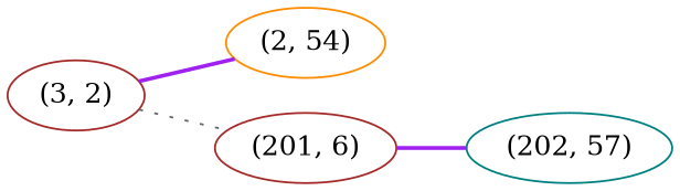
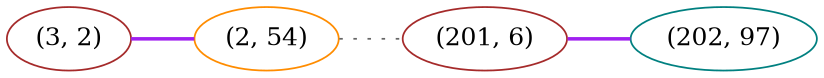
  graph {
    rankdir=LR
    node [color=brown]
    edge [color=purple style=bold weight=1]
    "(2, 54)" [color=darkorange]
    "(3, 2)"
    "(201, 6)"
-   "(202, 57)" [color=teal]
+   "(202, 57)" [color=teal label="(202, 97)"]
    "(3, 2)" -- "(2, 54)"
-   "(3, 2)" -- "(201, 6)" [color=gray40 style=dotted]
+   "(2, 54)" -- "(201, 6)" [color=gray40 style=dotted]
    "(201, 6)" -- "(202, 57)"
  }
